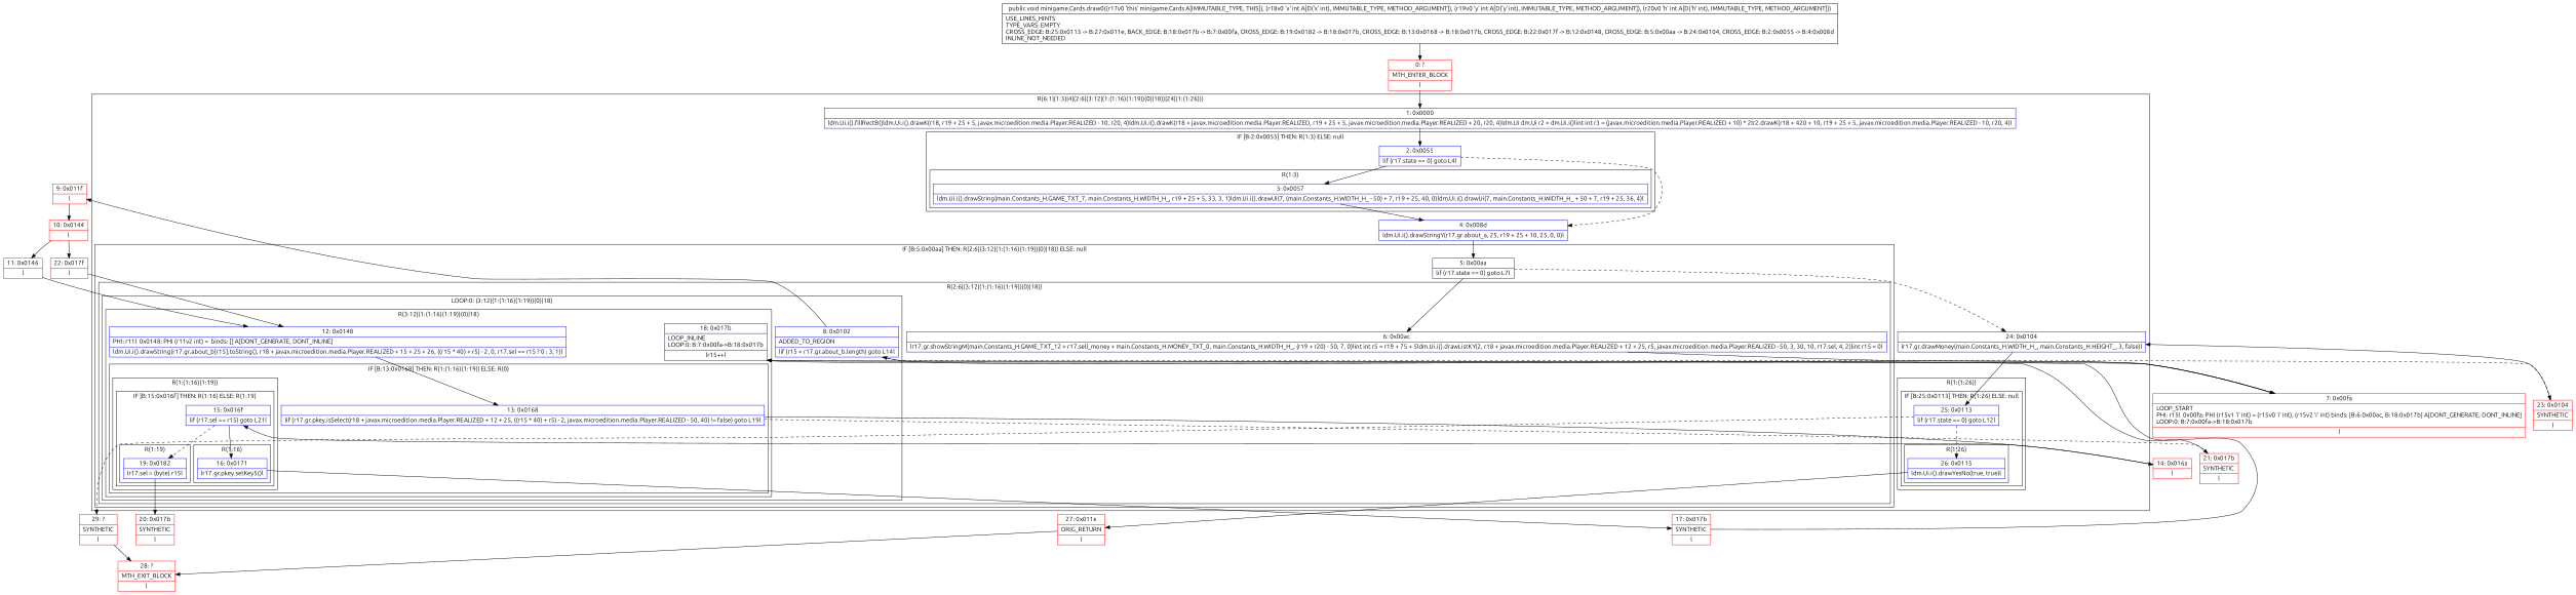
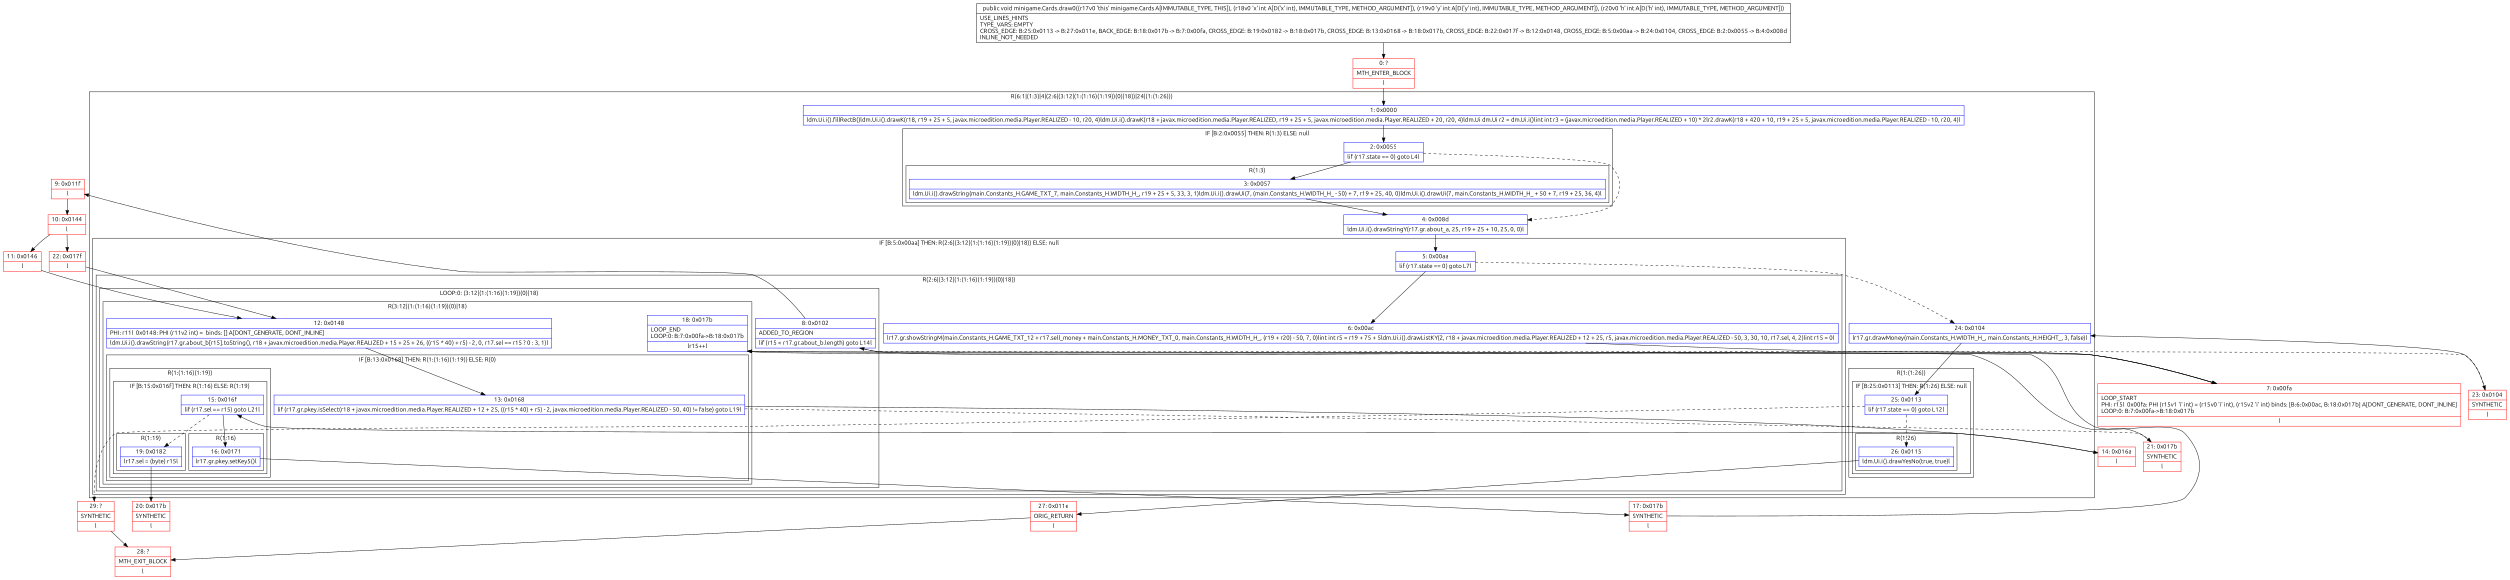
  digraph {
    fontname=Ubuntu
    node [color=blue fontname=Ubuntu shape=record]
    edge [fontname=Ubuntu]
    n1 [label="{3\:\ 0x0057|ldm.Ui.i().drawString(main.Constants_H.GAME_TXT_7, main.Constants_H.WIDTH_H_, r19 + 25 + 5, 33, 3, 1)ldm.Ui.i().drawUi(7, (main.Constants_H.WIDTH_H_ \- 50) + 7, r19 + 25, 40, 0)ldm.Ui.i().drawUi(7, main.Constants_H.WIDTH_H_ + 50 + 7, r19 + 25, 36, 4)l}"]
    n2 [label="{2\:\ 0x0055|lif (r17.state == 0) goto L4l}"]
    n3 [label="{16\:\ 0x0171|lr17.gr.pkey.setKey5()l}"]
    n4 [label="{19\:\ 0x0182|lr17.sel = (byte) r15l}"]
    n5 [label="{15\:\ 0x016f|lif (r17.sel == r15) goto L21l}"]
    n6 [label="{13\:\ 0x0168|lif (r17.gr.pkey.isSelect(r18 + javax.microedition.media.Player.REALIZED + 12 + 25, ((r15 * 40) + r5) \- 2, javax.microedition.media.Player.REALIZED \- 50, 40) != false) goto L19l}"]
    n7 [label="{12\:\ 0x0148|PHI: r11l  0x0148: PHI (r11v2 int) =  binds: [] A[DONT_GENERATE, DONT_INLINE]\l|ldm.Ui.i().drawString(r17.gr.about_b[r15].toString(), r18 + javax.microedition.media.Player.REALIZED + 15 + 25 + 26, ((r15 * 40) + r5) \- 2, 0, r17.sel == r15 ? 0 : 3, 1)l}"]
-   n8 [label="{18\:\ 0x017b|LOOP_INLINE\lLOOP:0: B:7:0x00fa\-\>B:18:0x017b\l|lr15++l}"]
+   n8 [label="{18\:\ 0x017b|LOOP_END\lLOOP:0: B:7:0x00fa\-\>B:18:0x017b\l|lr15++l}"]
    n9 [label="{8\:\ 0x0102|ADDED_TO_REGION\l|lif (r15 \< r17.gr.about_b.length) goto L14l}"]
    n10 [label="{6\:\ 0x00ac|lr17.gr.showStringM(main.Constants_H.GAME_TXT_12 + r17.sell_money + main.Constants_H.MONEY_TXT_0, main.Constants_H.WIDTH_H_, (r19 + r20) \- 50, 7, 0)lint int r5 = r19 + 75 + 5ldm.Ui.i().drawListKY(2, r18 + javax.microedition.media.Player.REALIZED + 12 + 25, r5, javax.microedition.media.Player.REALIZED \- 50, 3, 30, 10, r17.sel, 4, 2)lint r15 = 0l}"]
    n11 [label="{5\:\ 0x00aa|lif (r17.state == 0) goto L7l}"]
    n12 [label="{26\:\ 0x0115|ldm.Ui.i().drawYesNo(true, true)l}"]
    n13 [label="{25\:\ 0x0113|lif (r17.state == 0) goto L12l}"]
    n14 [label="{1\:\ 0x0000|ldm.Ui.i().fillRectB()ldm.Ui.i().drawK(r18, r19 + 25 + 5, javax.microedition.media.Player.REALIZED \- 10, r20, 4)ldm.Ui.i().drawK(r18 + javax.microedition.media.Player.REALIZED, r19 + 25 + 5, javax.microedition.media.Player.REALIZED + 20, r20, 4)ldm.Ui dm.Ui r2 = dm.Ui.i()lint int r3 = (javax.microedition.media.Player.REALIZED + 10) * 2lr2.drawK(r18 + 420 + 10, r19 + 25 + 5, javax.microedition.media.Player.REALIZED \- 10, r20, 4)l}"]
    n15 [label="{4\:\ 0x008d|ldm.Ui.i().drawStringY(r17.gr.about_a, 25, r19 + 25 + 10, 25, 0, 0)l}"]
    n16 [label="{24\:\ 0x0104|lr17.gr.drawMoney(main.Constants_H.WIDTH_H_, main.Constants_H.HEIGHT_, 3, false)l}"]
    n17 [color=red label="{17\:\ 0x017b|SYNTHETIC\l|l}"]
    n18 [color=red label="{20\:\ 0x017b|SYNTHETIC\l|l}"]
    n19 [color=red label="{14\:\ 0x016a|l}"]
    n20 [color=red label="{21\:\ 0x017b|SYNTHETIC\l|l}"]
    n21 [color=red label="{7\:\ 0x00fa|LOOP_START\lPHI: r15l  0x00fa: PHI (r15v1 'i' int) = (r15v0 'i' int), (r15v2 'i' int) binds: [B:6:0x00ac, B:18:0x017b] A[DONT_GENERATE, DONT_INLINE]\lLOOP:0: B:7:0x00fa\-\>B:18:0x017b\l|l}"]
    n22 [color=red label="{9\:\ 0x011f|l}"]
    n23 [color=red label="{23\:\ 0x0104|SYNTHETIC\l|l}"]
    n24 [color=red label="{27\:\ 0x011e|ORIG_RETURN\l|l}"]
    n25 [color=red label="{29\:\ ?|SYNTHETIC\l|l}"]
    n26 [color=red label="{10\:\ 0x0144|l}"]
    n27 [color=red label="{28\:\ ?|MTH_EXIT_BLOCK\l|l}"]
    n28 [color=red label="{0\:\ ?|MTH_ENTER_BLOCK\l|l}"]
    n29 [color=red label="{11\:\ 0x0146|l}"]
    n30 [color=red label="{22\:\ 0x017f|l}"]
    n31 [label="{public void minigame.Cards.draw0((r17v0 'this' minigame.Cards A[IMMUTABLE_TYPE, THIS]), (r18v0 'x' int A[D('x' int), IMMUTABLE_TYPE, METHOD_ARGUMENT]), (r19v0 'y' int A[D('y' int), IMMUTABLE_TYPE, METHOD_ARGUMENT]), (r20v0 'h' int A[D('h' int), IMMUTABLE_TYPE, METHOD_ARGUMENT]))  | USE_LINES_HINTS\lTYPE_VARS: EMPTY\lCROSS_EDGE: B:25:0x0113 \-\> B:27:0x011e, BACK_EDGE: B:18:0x017b \-\> B:7:0x00fa, CROSS_EDGE: B:19:0x0182 \-\> B:18:0x017b, CROSS_EDGE: B:13:0x0168 \-\> B:18:0x017b, CROSS_EDGE: B:22:0x017f \-\> B:12:0x0148, CROSS_EDGE: B:5:0x00aa \-\> B:24:0x0104, CROSS_EDGE: B:2:0x0055 \-\> B:4:0x008d\lINLINE_NOT_NEEDED\l}" color=""]
    subgraph cluster_1 {
      label="R(6:1|(1:3)|4|(2:6|(3:12|(1:(1:16)(1:19))(0)|18))|24|(1:(1:26)))"
      n14
      n15
      n16
      subgraph cluster_2 {
        label="IF [B:2:0x0055] THEN: R(1:3) ELSE: null"
        n2
        subgraph cluster_3 {
          label="R(1:3)"
          n1
        }
      }
      subgraph cluster_4 {
        label="IF [B:5:0x00aa] THEN: R(2:6|(3:12|(1:(1:16)(1:19))(0)|18)) ELSE: null"
        n11
        subgraph cluster_5 {
          label="R(2:6|(3:12|(1:(1:16)(1:19))(0)|18))"
          n10
          subgraph cluster_6 {
            label="LOOP:0: (3:12|(1:(1:16)(1:19))(0)|18)"
            n9
            subgraph cluster_7 {
              label="R(3:12|(1:(1:16)(1:19))(0)|18)"
              n7
              n8
              subgraph cluster_8 {
                label="IF [B:13:0x0168] THEN: R(1:(1:16)(1:19)) ELSE: R(0)"
                n6
                subgraph cluster_9 {
                  label="R(1:(1:16)(1:19))"
                  subgraph cluster_10 {
                    label="IF [B:15:0x016f] THEN: R(1:16) ELSE: R(1:19)"
                    n5
                    subgraph cluster_11 {
                      label="R(1:16)"
                      n3
                    }
                    subgraph cluster_12 {
                      label="R(1:19)"
                      n4
                    }
                  }
                }
                subgraph cluster_13 {
                  label="R(0)"
                }
              }
            }
          }
        }
      }
      subgraph cluster_14 {
        label="R(1:(1:26))"
        subgraph cluster_15 {
          label="IF [B:25:0x0113] THEN: R(1:26) ELSE: null"
          n13
          subgraph cluster_16 {
            label="R(1:26)"
            n12
          }
        }
      }
    }
    n1 -> n15
    n2 -> n1
    n2 -> n15 [style=dashed]
    n3 -> n17
    n4 -> n18
    n5 -> n3
    n5 -> n4 [style=dashed]
    n6 -> n19
    n6 -> n20 [style=dashed]
    n7 -> n6
    n8 -> n21
    n9 -> n22
    n9 -> n23 [style=dashed]
    n10 -> n21
    n11 -> n10
    n11 -> n16 [style=dashed]
    n12 -> n24
    n13 -> n12 [style=dashed]
    n13 -> n25 [style=dashed]
    n14 -> n2
    n15 -> n11
    n16 -> n13
    n17 -> n8
    n19 -> n5
    n20 -> n8
    n21 -> n9
    n22 -> n26
    n23 -> n16
    n24 -> n27
    n25 -> n27
    n26 -> n29
    n26 -> n30
    n28 -> n14
    n29 -> n7
    n30 -> n7
    n31 -> n28
  }
